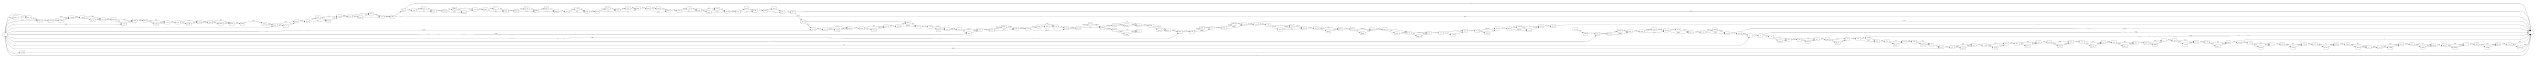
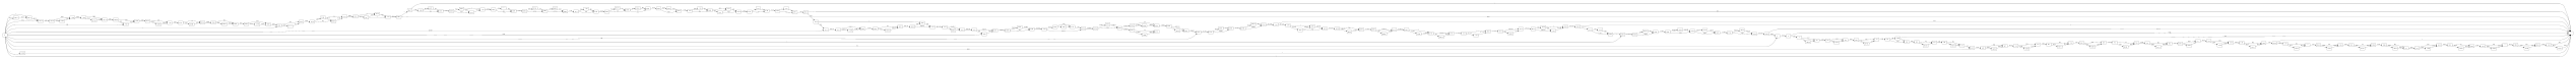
  digraph {
    fontname="Roboto Mono"
    rankdir=LR
    node [fontname="Roboto Mono" shape=rectangle]
    edge [fontname="Roboto Mono"]
    2
    6
    1
    47
    68
    10156
    107
    n8 [label=123]
    10176
    260
    281
    10196
    314
    335
    10204
    358
    379
    10236
    380
    401
    10256
    403
    443
    467
    10279
    554
    575
    10299
    599
    620
    10319
    646
    667
    10339
    775
    796
    10359
    863
    884
    10379
    890
    911
    10399
    1168
    1189
    10419
    1195
    1216
    10439
    1248
    1273
    1294
    12504
    1309
    1330
    12524
    1351
    1390
    12562
    1500
    1521
    12582
    1525
    1552
    12608
    1561
    1594
    12640
    1733
    1774
    12680
    1873
    1894
    12700
    1982
    13101
    1983
    1992
    2135
    2156
    12040
    2197
    2218
    12060
    2240
    2268
    12087
    2282
    2303
+   12107
    2392
    2413
    12127
    2458
    2464
    5959
    2485
    2515
    2536
    5967
    2539
    2545
    2567
    2608
    2641
    6019
    2650
    2686
    6049
    2701
    2818
    2839
    12241
    2842
    2863
    12261
    2884
    6089
    2911
    2932
    6109
    2938
    2959
    12281
    2980
    12301
    2992
    3013
    6129
    3025
    3046
    6149
    3049
    6167
    3070
    3133
    3154
    6189
    3160
    3181
    6209
    3225
    3252
    3314
    3507
    3339
    3514
    3378
    12359
    3519
    3381
    3427
    12404
    3483
    3543
    6265
    3554
    3558
    3575
    3588
    3609
    6285
    3684
    3692
    3715
    3713
    6305
    3718
    3739
    7015
    3747
    3790
    3771
    7038
    3811
    6325
    3836
    3857
    6345
    3874
    3914
    3935
    6365
    3940
    3961
    10459
    3963
    6399
    6430
    7052
    6434
    6458
    6479
    7088
    6557
    6578
    10499
    6694
    6716
    7109
    6737
    10519
    6812
    6833
    n205 [label=7125]
    6914
    6935
    10539
    6962
    6968
    7150
    6989
    6995
+   7259
    7280
    10573
    7362
    7428
    7449
    10593
    7485
    7506
    10096
    7527
    10116
    7713
    7734
    10136
    7856
    10076
    10615
    10616
    11274
    11330
    11352
    12165
    11891
    11912
    12185
    12000
    0
    2 -> 6 [label=3188]
    6 -> 1 [label=1840]
    6 -> 47 [label=1348]
    47 -> 68 [label=1347]
    47 -> 10156 [label=1]
    68 -> 107 [label=1348]
    10156 -> 68 [label=1]
    107 -> n8 [label=1347]
    107 -> 10176 [label=1]
    n8 -> 260 [label=1348]
    10176 -> n8 [label=1]
    260 -> 281 [label=582]
    260 -> 10196 [label=766]
    281 -> 314 [label=1348]
    10196 -> 281 [label=766]
    314 -> 335 [label=582]
    314 -> 10204 [label=766]
    335 -> 358 [label=583]
    10204 -> 1 [label=765]
    10204 -> 335 [label=1]
    358 -> 379 [label=582]
    358 -> 10236 [label=1]
    379 -> 380 [label=583]
    10236 -> 379 [label=1]
    380 -> 401 [label=582]
    380 -> 10256 [label=1]
    401 -> 403 [label=583]
    10256 -> 401 [label=1]
    403 -> 443 [label=3246]
    443 -> 467 [label=582]
    443 -> 10279 [label=2664]
    467 -> 554 [label=3246]
    10279 -> 467 [label=2664]
    554 -> 575 [label=582]
    554 -> 10299 [label=2664]
    575 -> 599 [label=3246]
    10299 -> 575 [label=2664]
    599 -> 620 [label=582]
    599 -> 10319 [label=2664]
    620 -> 646 [label=3246]
    10319 -> 620 [label=2664]
    646 -> 667 [label=582]
    646 -> 10339 [label=2664]
    667 -> 775 [label=3246]
    10339 -> 667 [label=2664]
    775 -> 796 [label=582]
    775 -> 10359 [label=2664]
    796 -> 863 [label=3246]
    10359 -> 796 [label=2664]
    863 -> 884 [label=582]
    863 -> 10379 [label=2664]
    884 -> 890 [label=3246]
    10379 -> 884 [label=2664]
    890 -> 911 [label=3245]
    890 -> 10399 [label=1]
    911 -> 1168 [label=3246]
    10399 -> 911 [label=1]
    1168 -> 1189 [label=582]
    1168 -> 10419 [label=2664]
    1189 -> 1195 [label=3246]
    10419 -> 1189 [label=2664]
    1195 -> 1216 [label=582]
    1195 -> 10439 [label=2664]
    1216 -> 1248 [label=3246]
    10439 -> 1216 [label=2664]
    1248 -> 1 [label=1]
    1248 -> 1273 [label=3245]
    1273 -> 1294 [label=582]
    1273 -> 12504 [label=2663]
    1294 -> 1309 [label=3245]
    12504 -> 1294 [label=2663]
    1309 -> 1330 [label=582]
    1309 -> 12524 [label=2663]
    1330 -> 1351 [label=3245]
    12524 -> 1330 [label=2663]
    1351 -> 1390 [label=582]
    1351 -> 12562 [label=2663]
    1390 -> 1500 [label=3245]
    12562 -> 1390 [label=2663]
    1500 -> 1521 [label=582]
    1500 -> 12582 [label=2663]
    1521 -> 1525 [label=3245]
    12582 -> 1521 [label=2663]
    1525 -> 1552 [label=582]
    1525 -> 12608 [label=2663]
    1552 -> 1561 [label=3245]
    12608 -> 1552 [label=2663]
    1561 -> 1594 [label=582]
    1561 -> 12640 [label=2663]
    1594 -> 1733 [label=3245]
    12640 -> 1594 [label=2663]
    1733 -> 1774 [label=582]
    1733 -> 12680 [label=2663]
    1774 -> 1873 [label=3245]
    12680 -> 1774 [label=2663]
    1873 -> 1894 [label=582]
    1873 -> 12700 [label=2663]
    1894 -> 1982 [label=3245]
    12700 -> 1894 [label=2663]
    1982 -> 1 [label=582]
    1982 -> 13101 [label=2663]
    13101 -> 1 [label=2663]
    1983 -> 1992 [label=1147]
    1992 -> 2135 [label=8805]
    2135 -> 2156 [label=324]
    2135 -> 12040 [label=8481]
    2156 -> 2197 [label=8805]
    12040 -> 2156 [label=8481]
    2197 -> 2218 [label=324]
    2197 -> 12060 [label=8481]
    2218 -> 2240 [label=8805]
    12060 -> 2218 [label=8481]
    2240 -> 2268 [label=324]
    2240 -> 12087 [label=8481]
    2268 -> 2282 [label=8805]
    12087 -> 2268 [label=8481]
    2282 -> 2303 [label=324]
+   2282 -> 12107 [label=8481]
    2303 -> 2392 [label=8805]
+   12107 -> 2303 [label=8481]
    2392 -> 2413 [label=325]
    2392 -> 12127 [label=8481]
    2413 -> 2458 [label=8806]
    12127 -> 2413 [label=8481]
    2458 -> 2464 [label=7983]
    2458 -> 5959 [label=823]
    2464 -> 5959 [label=7659]
    2464 -> 2485 [label=324]
    5959 -> 2485 [label=8482]
    2485 -> 2515 [label=8806]
    2515 -> 2536 [label=324]
    2515 -> 5967 [label=8482]
    2536 -> 2539 [label=8805]
    5967 -> 2536 [label=8481]
    5967 -> 2539 [label=1]
    2539 -> 2545 [label=8806]
    2545 -> 1 [label=7657]
    2545 -> 2567 [label=1149]
    2567 -> 1 [label=1]
    2567 -> 2608 [label=1148]
    2608 -> 2641 [label=324]
    2608 -> 6019 [label=824]
    2641 -> 2650 [label=1148]
    6019 -> 2641 [label=824]
    2650 -> 2686 [label=324]
    2650 -> 6049 [label=824]
    2686 -> 2701 [label=1147]
    6049 -> 2686 [label=823]
    6049 -> 2701 [label=1]
    2701 -> 2818 [label=1148]
    2818 -> 2839 [label=325]
    2818 -> 12241 [label=823]
    2839 -> 2842 [label=1148]
    12241 -> 2839 [label=823]
    2842 -> 2863 [label=325]
    2842 -> 12261 [label=823]
    2863 -> 2884 [label=324]
    2863 -> 6089 [label=824]
    12261 -> 2863 [label=823]
    2884 -> 2911 [label=1148]
    6089 -> 2884 [label=824]
    2911 -> 2932 [label=324]
    2911 -> 6109 [label=824]
    2932 -> 2938 [label=1148]
    6109 -> 2932 [label=824]
    2938 -> 2959 [label=325]
    2938 -> 12281 [label=823]
    2959 -> 2980 [label=325]
    2959 -> 12301 [label=823]
    12281 -> 2959 [label=823]
    2980 -> 2992 [label=1148]
    12301 -> 2980 [label=823]
    2992 -> 3013 [label=324]
    2992 -> 6129 [label=824]
    3013 -> 3025 [label=1148]
    6129 -> 3013 [label=824]
    3025 -> 3046 [label=324]
    3025 -> 6149 [label=824]
    3046 -> 3049 [label=325]
    3046 -> 6167 [label=823]
    6149 -> 3046 [label=824]
    3049 -> 6167 [label=1]
    3049 -> 3070 [label=324]
    6167 -> 3070 [label=824]
    3070 -> 3133 [label=1148]
    3133 -> 3154 [label=1147]
    3133 -> 6189 [label=1]
    3154 -> 3160 [label=1148]
    6189 -> 3154 [label=1]
    3160 -> 3181 [label=1147]
    3160 -> 6209 [label=1]
    3181 -> 3225 [label=1148]
    6209 -> 3181 [label=1]
    3225 -> 1 [label=823]
    3225 -> 3252 [label=325]
    3252 -> 3314 [label=324]
    3252 -> 3507 [label=1]
    3314 -> 3339 [label=269141]
    3507 -> 3514 [label=325]
    3339 -> 3378 [label=324]
    3339 -> 12359 [label=268817]
    3514 -> 3519 [label=269142]
    3378 -> 3381 [label=269141]
    12359 -> 3378 [label=268817]
    3519 -> 3543 [label=269141]
    3519 -> 6265 [label=1]
    3381 -> 3427 [label=324]
    3381 -> 12404 [label=268817]
    3427 -> 3483 [label=269141]
    12404 -> 3427 [label=268817]
    3483 -> 3507 [label=324]
    3483 -> 3514 [label=268817]
    3543 -> 3554 [label=269142]
    6265 -> 3543 [label=1]
    3554 -> 3558 [label=325]
    3554 -> 3575 [label=268817]
    3558 -> 3575 [label=2165]
    3575 -> 3588 [label=270982]
    3588 -> 3609 [label=324]
    3588 -> 6285 [label=270658]
    3609 -> 3684 [label=270982]
    6285 -> 3609 [label=270658]
    3684 -> 3692 [label=2165]
    3684 -> 3715 [label=268817]
    3692 -> 3713 [label=2164]
    3692 -> 6305 [label=1]
    3715 -> 3718 [label=270982]
    3713 -> 3715 [label=2165]
    6305 -> 3713 [label=1]
    3718 -> 3739 [label=325]
    3718 -> 7015 [label=270657]
    3739 -> 3747 [label=270982]
    3739 -> 3790 [label=270982]
    7015 -> 3739 [label=270657]
    3747 -> 3771 [label=325]
    3747 -> 7038 [label=270657]
    3790 -> 3811 [label=324]
    3790 -> 6325 [label=270658]
    7038 -> 3771 [label=270657]
    3811 -> 3836 [label=270982]
    6325 -> 3811 [label=270658]
    3836 -> 3857 [label=270981]
    3836 -> 6345 [label=1]
    3857 -> 3874 [label=270982]
    6345 -> 3857 [label=1]
    3874 -> 3914 [label=271747]
    3914 -> 3935 [label=270981]
    3914 -> 6365 [label=766]
    3935 -> 3940 [label=271747]
    6365 -> 3935 [label=766]
    3940 -> 3961 [label=270982]
    3940 -> 10459 [label=765]
    3961 -> 3963 [label=271747]
    10459 -> 3961 [label=765]
    3963 -> 1 [label=324]
    3963 -> 6399 [label=271423]
    6399 -> 6430 [label=1]
    6399 -> 7052 [label=271422]
    6430 -> 6434 [label=270658]
    7052 -> 6430 [label=250657]
    7052 -> 6434 [label=765]
    6434 -> 6458 [label=271423]
    6458 -> 6479 [label=766]
    6458 -> 7088 [label=270657]
    6479 -> 6557 [label=271423]
    7088 -> 6479 [label=270657]
    6557 -> 6578 [label=270658]
    6557 -> 10499 [label=765]
    6578 -> 6694 [label=271423]
    10499 -> 6578 [label=765]
    6694 -> 6716 [label=1]
    6694 -> 7109 [label=271422]
    6716 -> 6737 [label=270658]
    6716 -> 10519 [label=765]
    7109 -> 6716 [label=271422]
    6737 -> 6812 [label=271423]
    10519 -> 6737 [label=765]
    6812 -> 6833 [label=1]
    6812 -> n205 [label=271422]
    6833 -> 6914 [label=271423]
    n205 -> 6833 [label=271422]
    6914 -> 6935 [label=270658]
    6914 -> 10539 [label=765]
    6935 -> 6962 [label=271423]
    10539 -> 6935 [label=765]
    6962 -> 6968 [label=766]
    6962 -> 7150 [label=270657]
    6968 -> 7150 [label=765]
    6968 -> 6989 [label=1]
    7150 -> 6989 [label=271422]
    6989 -> 6995 [label=271423]
    6995 -> 1 [label=1]
+   6995 -> 7259 [label=271422]
+   7259 -> 7280 [label=270657]
+   7259 -> 10573 [label=765]
    7280 -> 7362 [label=271422]
    10573 -> 7280 [label=765]
    7362 -> 7428 [label=271423]
    7428 -> 7449 [label=270658]
    7428 -> 10593 [label=765]
    7449 -> 7485 [label=271423]
    10593 -> 7449 [label=765]
    7485 -> 7506 [label=1840]
    7485 -> 10096 [label=269583]
    7506 -> 7527 [label=2605]
    7506 -> 10116 [label=268818]
    10096 -> 7506 [label=269583]
    7527 -> 7713 [label=271423]
    10116 -> 7527 [label=268818]
    7713 -> 7734 [label=2605]
    7713 -> 10136 [label=268818]
    7734 -> 7856 [label=271423]
    10136 -> 7734 [label=268818]
    7856 -> 2 [label=2606]
    7856 -> 1 [label=268817]
    10076 -> 1 [label=1]
    10615 -> 10616 [label=7657]
    10616 -> 11274 [label=7658]
    11274 -> 11330 [label=8481]
    11330 -> 11352 [label=7658]
    11330 -> 12165 [label=823]
    11352 -> 11891 [label=8481]
    12165 -> 11352 [label=823]
    11891 -> 11912 [label=7658]
    11891 -> 12185 [label=823]
    11912 -> 12000 [label=8481]
    12185 -> 11912 [label=823]
    12000 -> 1983 [label=823]
    12000 -> 1992 [label=7658]
    0 -> 2 [label=582]
    0 -> 1 [label=1]
    0 -> 403 [label=2663]
    0 -> 1983 [label=324]
    0 -> 2392 [label=1]
    0 -> 3314 [label=268817]
    0 -> 3558 [label=1840]
    0 -> 3874 [label=765]
    0 -> 7362 [label=1]
    0 -> 10076 [label=1]
    0 -> 10615 [label=7657]
    0 -> 10616 [label=1]
    0 -> 11274 [label=823]
  }
